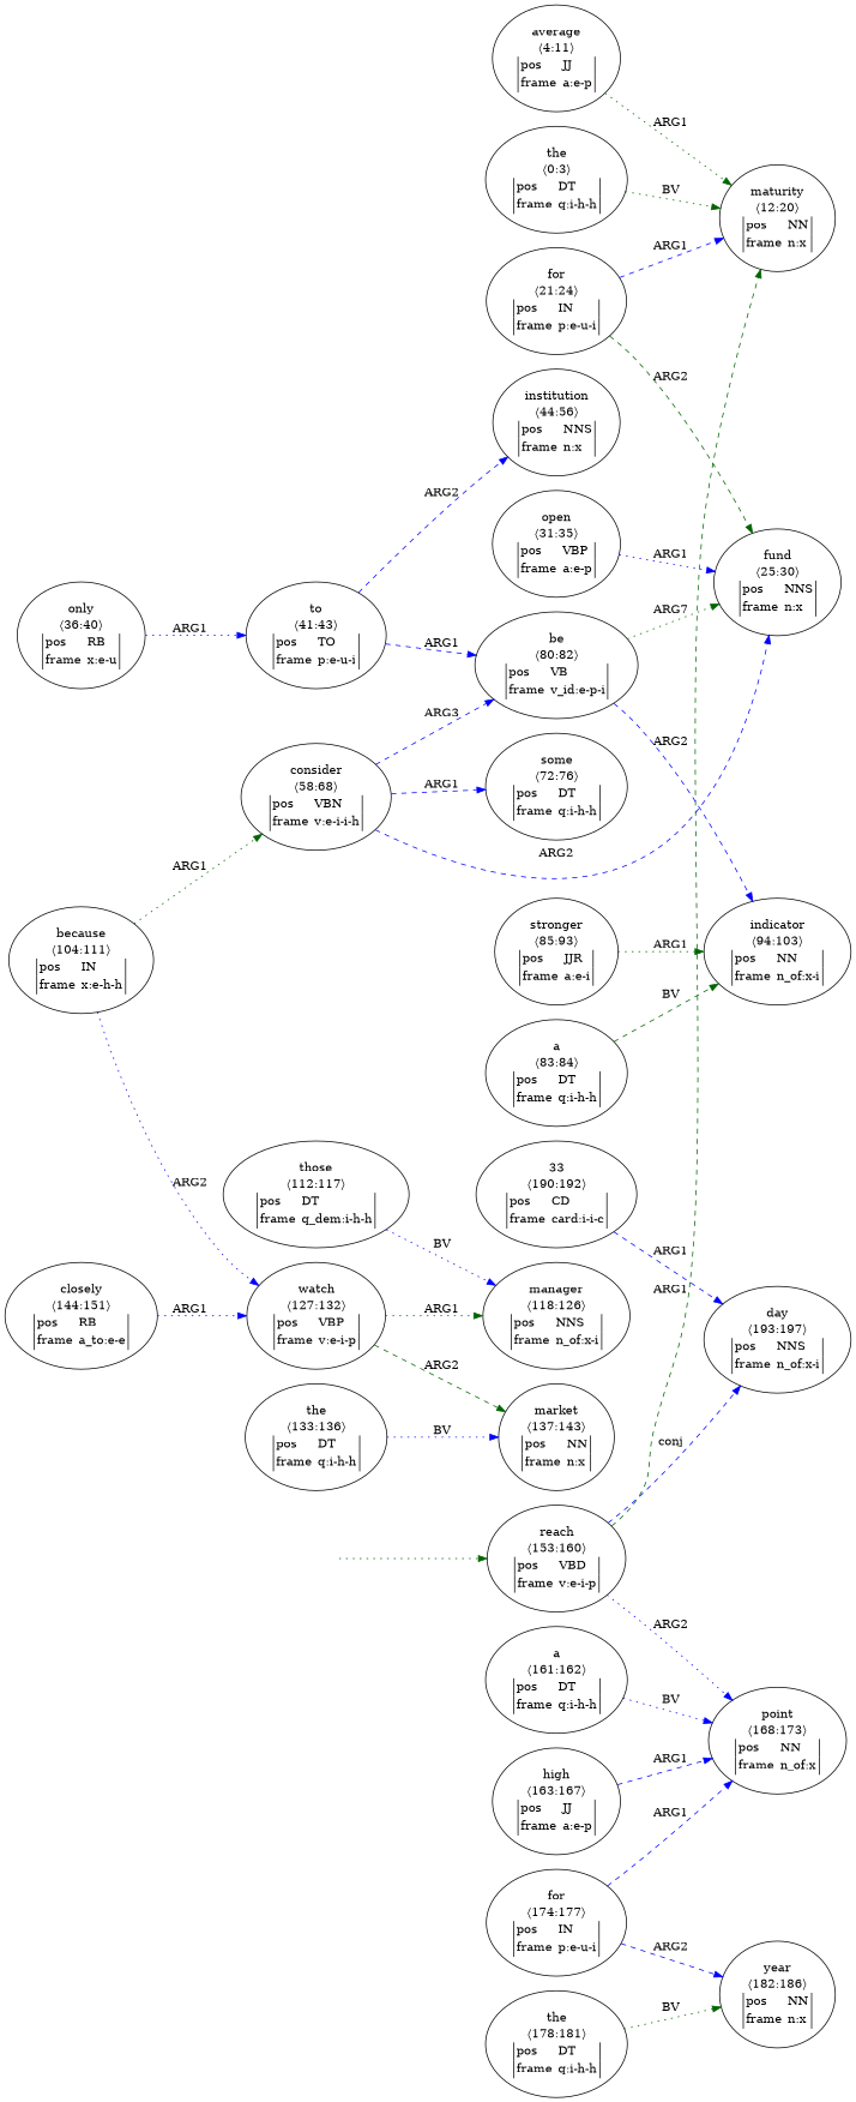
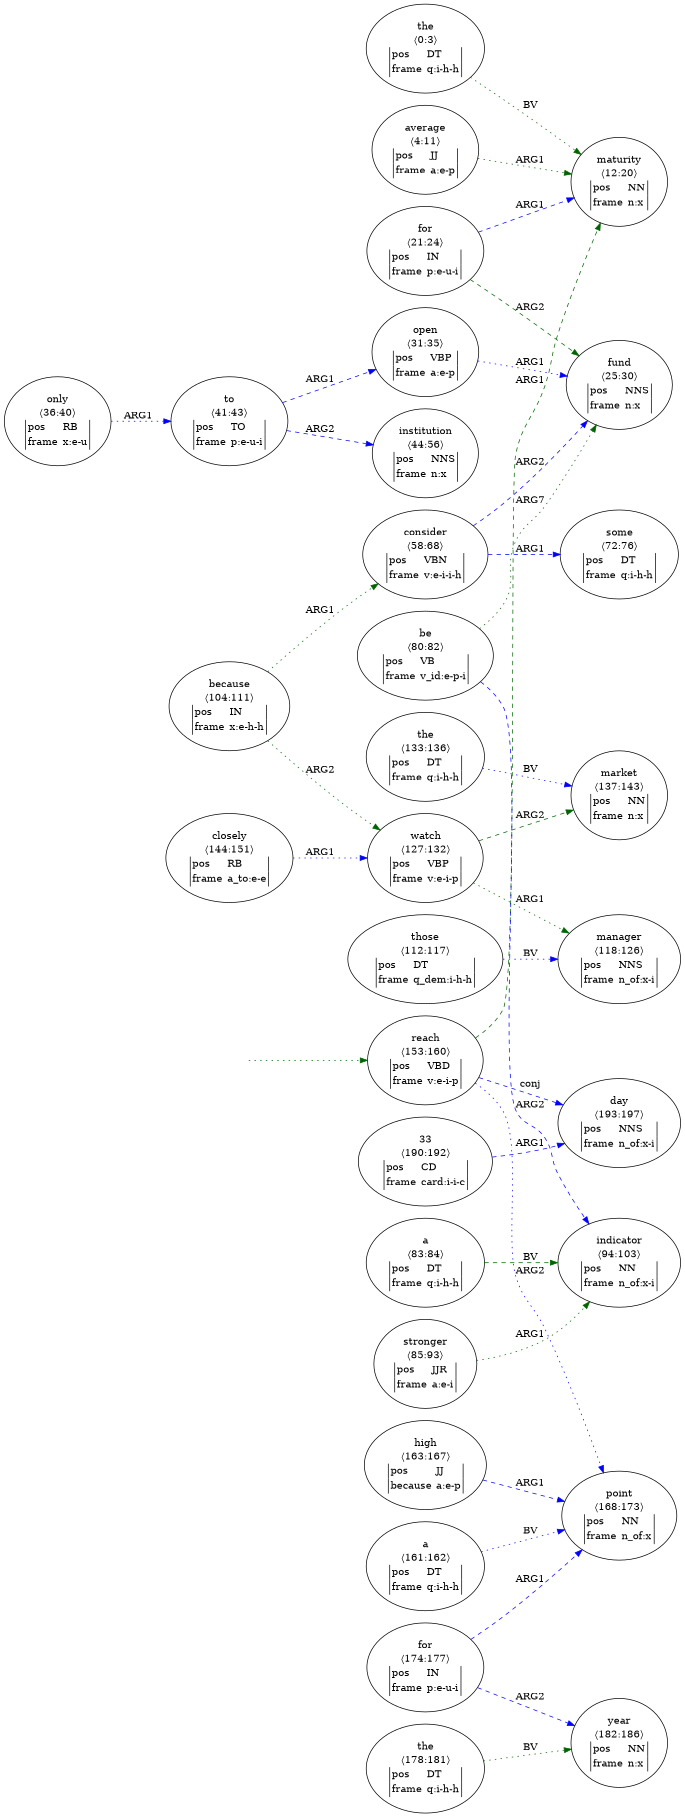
  digraph {
    rankdir=LR
    edge [color=blue style=dotted]
    top [style=invis]
    n2 [label=<<table align="center" border="0" cellspacing="0"><tr><td colspan="2">reach</td></tr><tr><td colspan="2">〈153:160〉</td></tr><tr><td sides="l" border="1" align="left">pos</td><td sides="r" border="1" align="left">VBD</td></tr><tr><td sides="l" border="1" align="left">frame</td><td sides="r" border="1" align="left">v:e-i-p</td></tr></table>>]
    n3 [label=<<table align="center" border="0" cellspacing="0"><tr><td colspan="2">maturity</td></tr><tr><td colspan="2">〈12:20〉</td></tr><tr><td sides="l" border="1" align="left">pos</td><td sides="r" border="1" align="left">NN</td></tr><tr><td sides="l" border="1" align="left">frame</td><td sides="r" border="1" align="left">n:x</td></tr></table>>]
    n4 [label=<<table align="center" border="0" cellspacing="0"><tr><td colspan="2">point</td></tr><tr><td colspan="2">〈168:173〉</td></tr><tr><td sides="l" border="1" align="left">pos</td><td sides="r" border="1" align="left">NN</td></tr><tr><td sides="l" border="1" align="left">frame</td><td sides="r" border="1" align="left">n_of:x</td></tr></table>>]
    n5 [label=<<table align="center" border="0" cellspacing="0"><tr><td colspan="2">day</td></tr><tr><td colspan="2">〈193:197〉</td></tr><tr><td sides="l" border="1" align="left">pos</td><td sides="r" border="1" align="left">NNS</td></tr><tr><td sides="l" border="1" align="left">frame</td><td sides="r" border="1" align="left">n_of:x-i</td></tr></table>>]
    n6 [label=<<table align="center" border="0" cellspacing="0"><tr><td colspan="2">the</td></tr><tr><td colspan="2">〈0:3〉</td></tr><tr><td sides="l" border="1" align="left">pos</td><td sides="r" border="1" align="left">DT</td></tr><tr><td sides="l" border="1" align="left">frame</td><td sides="r" border="1" align="left">q:i-h-h</td></tr></table>>]
    n7 [label=<<table align="center" border="0" cellspacing="0"><tr><td colspan="2">average</td></tr><tr><td colspan="2">〈4:11〉</td></tr><tr><td sides="l" border="1" align="left">pos</td><td sides="r" border="1" align="left">JJ</td></tr><tr><td sides="l" border="1" align="left">frame</td><td sides="r" border="1" align="left">a:e-p</td></tr></table>>]
    n8 [label=<<table align="center" border="0" cellspacing="0"><tr><td colspan="2">for</td></tr><tr><td colspan="2">〈21:24〉</td></tr><tr><td sides="l" border="1" align="left">pos</td><td sides="r" border="1" align="left">IN</td></tr><tr><td sides="l" border="1" align="left">frame</td><td sides="r" border="1" align="left">p:e-u-i</td></tr></table>>]
    n9 [label=<<table align="center" border="0" cellspacing="0"><tr><td colspan="2">fund</td></tr><tr><td colspan="2">〈25:30〉</td></tr><tr><td sides="l" border="1" align="left">pos</td><td sides="r" border="1" align="left">NNS</td></tr><tr><td sides="l" border="1" align="left">frame</td><td sides="r" border="1" align="left">n:x</td></tr></table>>]
    n10 [label=<<table align="center" border="0" cellspacing="0"><tr><td colspan="2">open</td></tr><tr><td colspan="2">〈31:35〉</td></tr><tr><td sides="l" border="1" align="left">pos</td><td sides="r" border="1" align="left">VBP</td></tr><tr><td sides="l" border="1" align="left">frame</td><td sides="r" border="1" align="left">a:e-p</td></tr></table>>]
    n11 [label=<<table align="center" border="0" cellspacing="0"><tr><td colspan="2">only</td></tr><tr><td colspan="2">〈36:40〉</td></tr><tr><td sides="l" border="1" align="left">pos</td><td sides="r" border="1" align="left">RB</td></tr><tr><td sides="l" border="1" align="left">frame</td><td sides="r" border="1" align="left">x:e-u</td></tr></table>>]
    n12 [label=<<table align="center" border="0" cellspacing="0"><tr><td colspan="2">to</td></tr><tr><td colspan="2">〈41:43〉</td></tr><tr><td sides="l" border="1" align="left">pos</td><td sides="r" border="1" align="left">TO</td></tr><tr><td sides="l" border="1" align="left">frame</td><td sides="r" border="1" align="left">p:e-u-i</td></tr></table>>]
    n13 [label=<<table align="center" border="0" cellspacing="0"><tr><td colspan="2">institution</td></tr><tr><td colspan="2">〈44:56〉</td></tr><tr><td sides="l" border="1" align="left">pos</td><td sides="r" border="1" align="left">NNS</td></tr><tr><td sides="l" border="1" align="left">frame</td><td sides="r" border="1" align="left">n:x</td></tr></table>>]
    n14 [label=<<table align="center" border="0" cellspacing="0"><tr><td colspan="2">consider</td></tr><tr><td colspan="2">〈58:68〉</td></tr><tr><td sides="l" border="1" align="left">pos</td><td sides="r" border="1" align="left">VBN</td></tr><tr><td sides="l" border="1" align="left">frame</td><td sides="r" border="1" align="left">v:e-i-i-h</td></tr></table>>]
    n15 [label=<<table align="center" border="0" cellspacing="0"><tr><td colspan="2">some</td></tr><tr><td colspan="2">〈72:76〉</td></tr><tr><td sides="l" border="1" align="left">pos</td><td sides="r" border="1" align="left">DT</td></tr><tr><td sides="l" border="1" align="left">frame</td><td sides="r" border="1" align="left">q:i-h-h</td></tr></table>>]
    n16 [label=<<table align="center" border="0" cellspacing="0"><tr><td colspan="2">be</td></tr><tr><td colspan="2">〈80:82〉</td></tr><tr><td sides="l" border="1" align="left">pos</td><td sides="r" border="1" align="left">VB</td></tr><tr><td sides="l" border="1" align="left">frame</td><td sides="r" border="1" align="left">v_id:e-p-i</td></tr></table>>]
    n17 [label=<<table align="center" border="0" cellspacing="0"><tr><td colspan="2">indicator</td></tr><tr><td colspan="2">〈94:103〉</td></tr><tr><td sides="l" border="1" align="left">pos</td><td sides="r" border="1" align="left">NN</td></tr><tr><td sides="l" border="1" align="left">frame</td><td sides="r" border="1" align="left">n_of:x-i</td></tr></table>>]
    n18 [label=<<table align="center" border="0" cellspacing="0"><tr><td colspan="2">a</td></tr><tr><td colspan="2">〈83:84〉</td></tr><tr><td sides="l" border="1" align="left">pos</td><td sides="r" border="1" align="left">DT</td></tr><tr><td sides="l" border="1" align="left">frame</td><td sides="r" border="1" align="left">q:i-h-h</td></tr></table>>]
    n19 [label=<<table align="center" border="0" cellspacing="0"><tr><td colspan="2">stronger</td></tr><tr><td colspan="2">〈85:93〉</td></tr><tr><td sides="l" border="1" align="left">pos</td><td sides="r" border="1" align="left">JJR</td></tr><tr><td sides="l" border="1" align="left">frame</td><td sides="r" border="1" align="left">a:e-i</td></tr></table>>]
    n20 [label=<<table align="center" border="0" cellspacing="0"><tr><td colspan="2">because</td></tr><tr><td colspan="2">〈104:111〉</td></tr><tr><td sides="l" border="1" align="left">pos</td><td sides="r" border="1" align="left">IN</td></tr><tr><td sides="l" border="1" align="left">frame</td><td sides="r" border="1" align="left">x:e-h-h</td></tr></table>>]
    n21 [label=<<table align="center" border="0" cellspacing="0"><tr><td colspan="2">watch</td></tr><tr><td colspan="2">〈127:132〉</td></tr><tr><td sides="l" border="1" align="left">pos</td><td sides="r" border="1" align="left">VBP</td></tr><tr><td sides="l" border="1" align="left">frame</td><td sides="r" border="1" align="left">v:e-i-p</td></tr></table>>]
    n22 [label=<<table align="center" border="0" cellspacing="0"><tr><td colspan="2">manager</td></tr><tr><td colspan="2">〈118:126〉</td></tr><tr><td sides="l" border="1" align="left">pos</td><td sides="r" border="1" align="left">NNS</td></tr><tr><td sides="l" border="1" align="left">frame</td><td sides="r" border="1" align="left">n_of:x-i</td></tr></table>>]
    n23 [label=<<table align="center" border="0" cellspacing="0"><tr><td colspan="2">market</td></tr><tr><td colspan="2">〈137:143〉</td></tr><tr><td sides="l" border="1" align="left">pos</td><td sides="r" border="1" align="left">NN</td></tr><tr><td sides="l" border="1" align="left">frame</td><td sides="r" border="1" align="left">n:x</td></tr></table>>]
    n24 [label=<<table align="center" border="0" cellspacing="0"><tr><td colspan="2">those</td></tr><tr><td colspan="2">〈112:117〉</td></tr><tr><td sides="l" border="1" align="left">pos</td><td sides="r" border="1" align="left">DT</td></tr><tr><td sides="l" border="1" align="left">frame</td><td sides="r" border="1" align="left">q_dem:i-h-h</td></tr></table>>]
    n25 [label=<<table align="center" border="0" cellspacing="0"><tr><td colspan="2">the</td></tr><tr><td colspan="2">〈133:136〉</td></tr><tr><td sides="l" border="1" align="left">pos</td><td sides="r" border="1" align="left">DT</td></tr><tr><td sides="l" border="1" align="left">frame</td><td sides="r" border="1" align="left">q:i-h-h</td></tr></table>>]
    n26 [label=<<table align="center" border="0" cellspacing="0"><tr><td colspan="2">closely</td></tr><tr><td colspan="2">〈144:151〉</td></tr><tr><td sides="l" border="1" align="left">pos</td><td sides="r" border="1" align="left">RB</td></tr><tr><td sides="l" border="1" align="left">frame</td><td sides="r" border="1" align="left">a_to:e-e</td></tr></table>>]
    n27 [label=<<table align="center" border="0" cellspacing="0"><tr><td colspan="2">a</td></tr><tr><td colspan="2">〈161:162〉</td></tr><tr><td sides="l" border="1" align="left">pos</td><td sides="r" border="1" align="left">DT</td></tr><tr><td sides="l" border="1" align="left">frame</td><td sides="r" border="1" align="left">q:i-h-h</td></tr></table>>]
-   n28 [label=<<table align="center" border="0" cellspacing="0"><tr><td colspan="2">high</td></tr><tr><td colspan="2">〈163:167〉</td></tr><tr><td sides="l" border="1" align="left">pos</td><td sides="r" border="1" align="left">JJ</td></tr><tr><td sides="l" border="1" align="left">frame</td><td sides="r" border="1" align="left">a:e-p</td></tr></table>>]
+   n28 [label=<<table align="center" border="0" cellspacing="0"><tr><td colspan="2">high</td></tr><tr><td colspan="2">〈163:167〉</td></tr><tr><td sides="l" border="1" align="left">pos</td><td sides="r" border="1" align="left">JJ</td></tr><tr><td sides="l" border="1" align="left">because</td><td sides="r" border="1" align="left">a:e-p</td></tr></table>>]
    n29 [label=<<table align="center" border="0" cellspacing="0"><tr><td colspan="2">for</td></tr><tr><td colspan="2">〈174:177〉</td></tr><tr><td sides="l" border="1" align="left">pos</td><td sides="r" border="1" align="left">IN</td></tr><tr><td sides="l" border="1" align="left">frame</td><td sides="r" border="1" align="left">p:e-u-i</td></tr></table>>]
    n30 [label=<<table align="center" border="0" cellspacing="0"><tr><td colspan="2">year</td></tr><tr><td colspan="2">〈182:186〉</td></tr><tr><td sides="l" border="1" align="left">pos</td><td sides="r" border="1" align="left">NN</td></tr><tr><td sides="l" border="1" align="left">frame</td><td sides="r" border="1" align="left">n:x</td></tr></table>>]
    n31 [label=<<table align="center" border="0" cellspacing="0"><tr><td colspan="2">the</td></tr><tr><td colspan="2">〈178:181〉</td></tr><tr><td sides="l" border="1" align="left">pos</td><td sides="r" border="1" align="left">DT</td></tr><tr><td sides="l" border="1" align="left">frame</td><td sides="r" border="1" align="left">q:i-h-h</td></tr></table>>]
    n32 [label=<<table align="center" border="0" cellspacing="0"><tr><td colspan="2">33</td></tr><tr><td colspan="2">〈190:192〉</td></tr><tr><td sides="l" border="1" align="left">pos</td><td sides="r" border="1" align="left">CD</td></tr><tr><td sides="l" border="1" align="left">frame</td><td sides="r" border="1" align="left">card:i-i-c</td></tr></table>>]
    top -> n2 [color=darkgreen]
    n2 -> n3 [color=darkgreen label=ARG1 style=dashed]
    n2 -> n4 [label=ARG2]
    n2 -> n5 [label=conj style=dashed]
    n6 -> n3 [color=darkgreen label=BV]
    n7 -> n3 [color=darkgreen label=ARG1]
    n8 -> n3 [label=ARG1 style=dashed]
    n8 -> n9 [color=darkgreen label=ARG2 style=dashed]
    n10 -> n9 [label=ARG1]
    n11 -> n12 [label=ARG1]
-   n12 -> n16 [label=ARG1 style=dashed]
+   n12 -> n10 [label=ARG1 style=dashed]
    n12 -> n13 [label=ARG2 style=dashed]
    n14 -> n9 [label=ARG2 style=dashed]
    n14 -> n15 [label=ARG1 style=dashed]
-   n14 -> n16 [label=ARG3 style=dashed]
    n16 -> n9 [color=darkgreen label=ARG7]
    n16 -> n17 [label=ARG2 style=dashed]
    n18 -> n17 [color=darkgreen label=BV style=dashed]
    n19 -> n17 [color=darkgreen label=ARG1]
    n20 -> n14 [color=darkgreen label=ARG1]
-   n20 -> n21 [label=ARG2]
+   n20 -> n21 [color=darkgreen label=ARG2]
    n21 -> n22 [color=darkgreen label=ARG1]
    n21 -> n23 [color=darkgreen label=ARG2 style=dashed]
    n24 -> n22 [label=BV]
    n25 -> n23 [label=BV]
    n26 -> n21 [label=ARG1]
    n27 -> n4 [label=BV]
    n28 -> n4 [label=ARG1 style=dashed]
    n29 -> n4 [label=ARG1 style=dashed]
    n29 -> n30 [label=ARG2 style=dashed]
    n31 -> n30 [color=darkgreen label=BV]
    n32 -> n5 [label=ARG1 style=dashed]
  }
